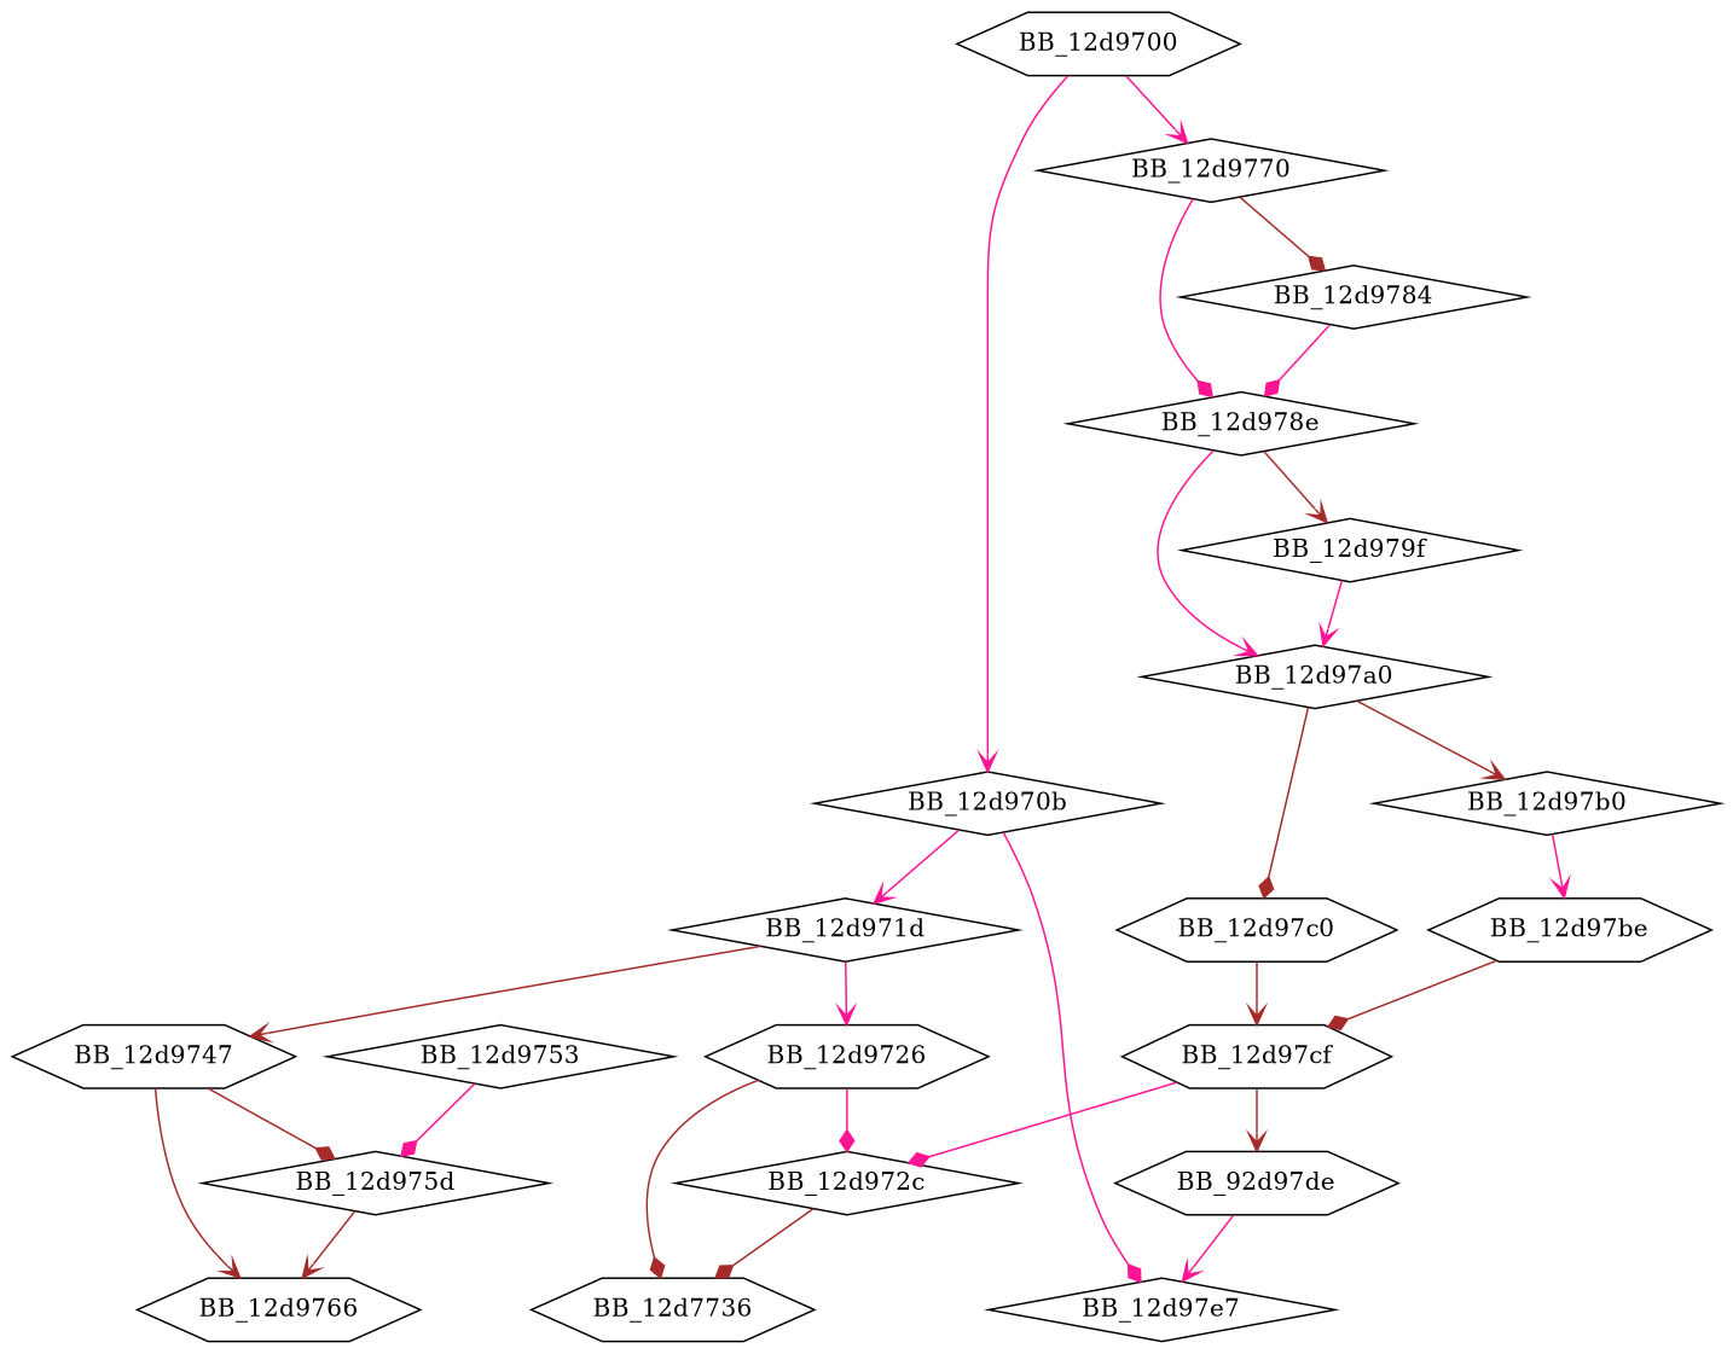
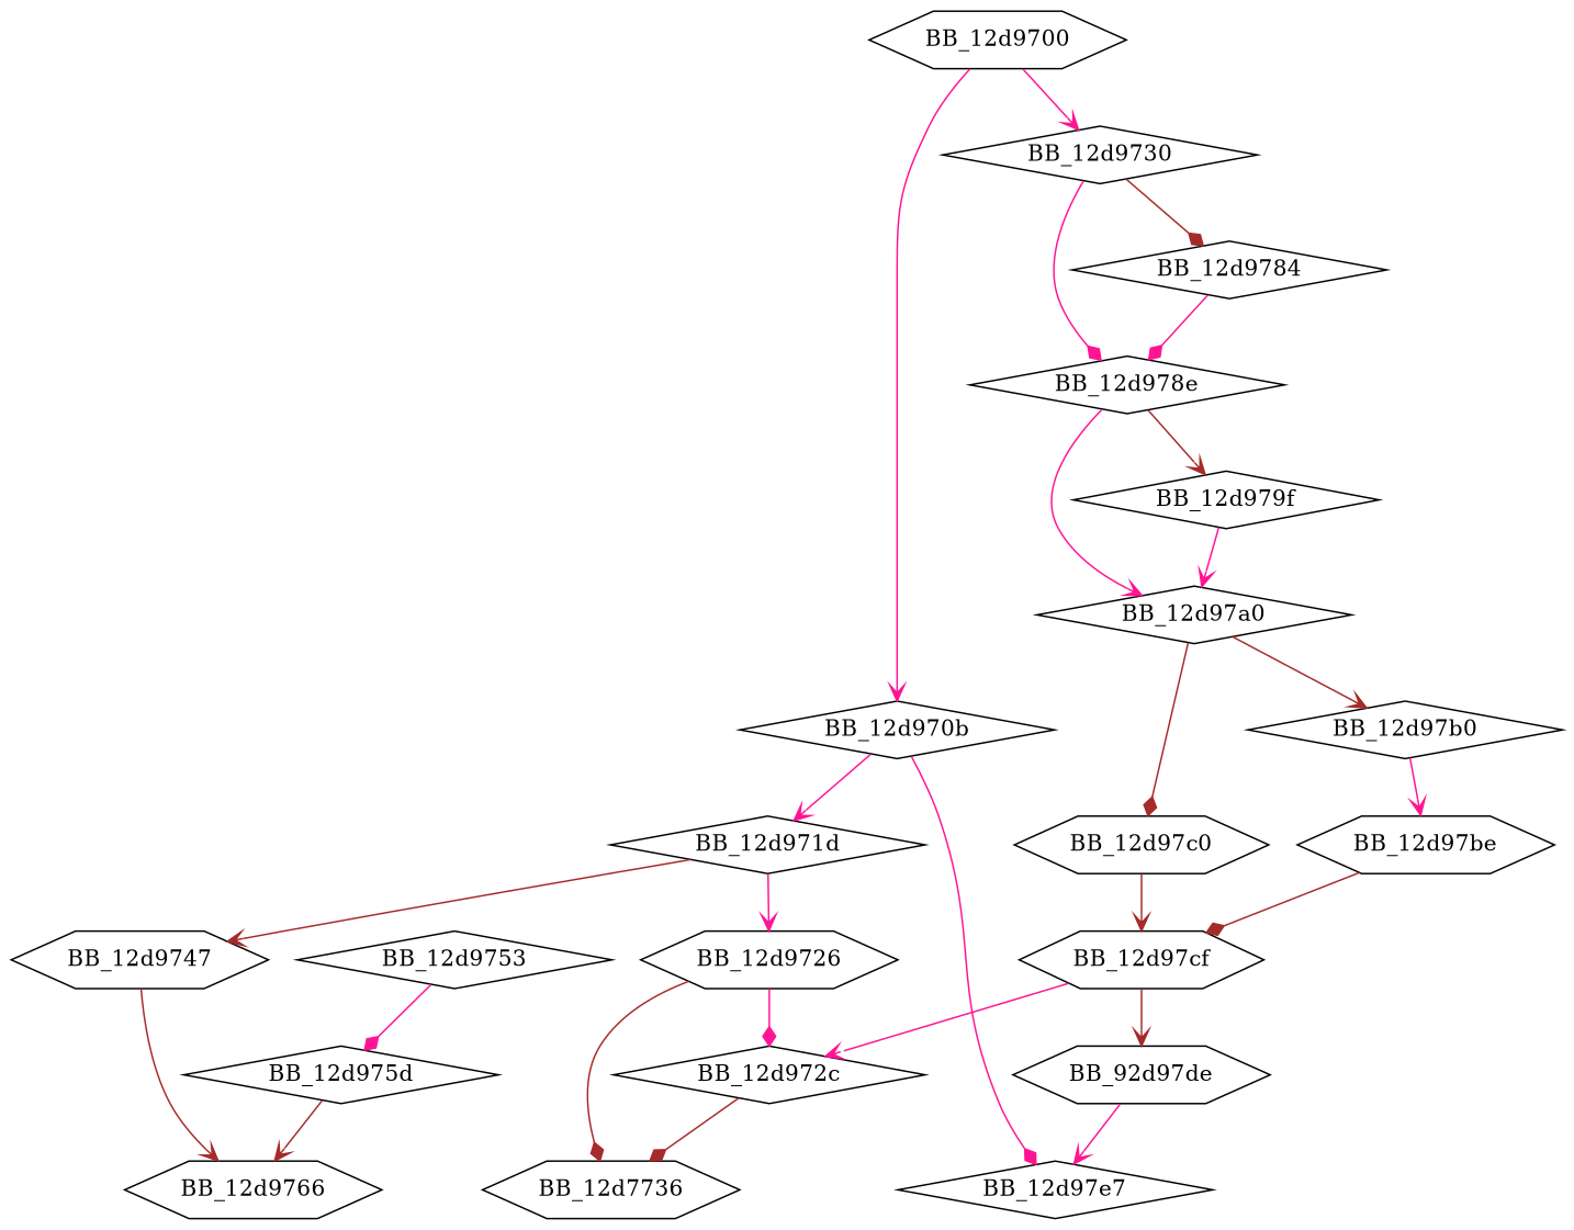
  digraph {
    node [shape=diamond]
    edge [arrowhead=vee color=deeppink]
    BB_12d9700 [shape=hexagon]
    BB_12d970b
-   BB_12d9770
+   BB_12d9770 [label=BB_12d9730]
    BB_12d971d
    BB_12d97e7
    BB_12d9784
    BB_12d978e
    BB_12d9726 [shape=hexagon]
    BB_12d9747 [shape=hexagon]
    BB_12d979f
    n11 [label=BB_12d97a0]
    BB_12d972c
    n13 [label=BB_12d7736 shape=hexagon]
    BB_12d975d
    BB_12d9766 [shape=hexagon]
    BB_12d9753
    BB_12d97b0
    BB_12d97c0 [shape=hexagon]
    BB_12d97be [shape=hexagon]
    BB_12d97cf [shape=hexagon]
    n21 [label=BB_92d97de shape=hexagon]
    BB_12d9700 -> BB_12d970b
    BB_12d9700 -> BB_12d9770
    BB_12d970b -> BB_12d971d
    BB_12d970b -> BB_12d97e7 [arrowhead=diamond]
    BB_12d9770 -> BB_12d9784 [arrowhead=diamond color=brown]
    BB_12d9770 -> BB_12d978e [arrowhead=diamond]
    BB_12d971d -> BB_12d9726
    BB_12d971d -> BB_12d9747 [color=brown]
    BB_12d9784 -> BB_12d978e [arrowhead=diamond]
    BB_12d978e -> BB_12d979f [color=brown]
    BB_12d978e -> n11
    BB_12d9726 -> BB_12d972c [arrowhead=diamond]
    BB_12d9726 -> n13 [arrowhead=diamond color=brown]
-   BB_12d9747 -> BB_12d975d [arrowhead=diamond color=brown]
    BB_12d9747 -> BB_12d9766 [color=brown]
    BB_12d979f -> n11
    n11 -> BB_12d97b0 [color=brown]
    n11 -> BB_12d97c0 [arrowhead=diamond color=brown]
    BB_12d972c -> n13 [arrowhead=diamond color=brown]
    BB_12d975d -> BB_12d9766 [color=brown]
    BB_12d9753 -> BB_12d975d [arrowhead=diamond]
    BB_12d97b0 -> BB_12d97be
    BB_12d97c0 -> BB_12d97cf [color=brown]
    BB_12d97be -> BB_12d97cf [arrowhead=diamond color=brown]
-   BB_12d97cf -> BB_12d972c [arrowhead=diamond]
+   BB_12d97cf -> BB_12d972c
    BB_12d97cf -> n21 [color=brown]
    n21 -> BB_12d97e7
  }
